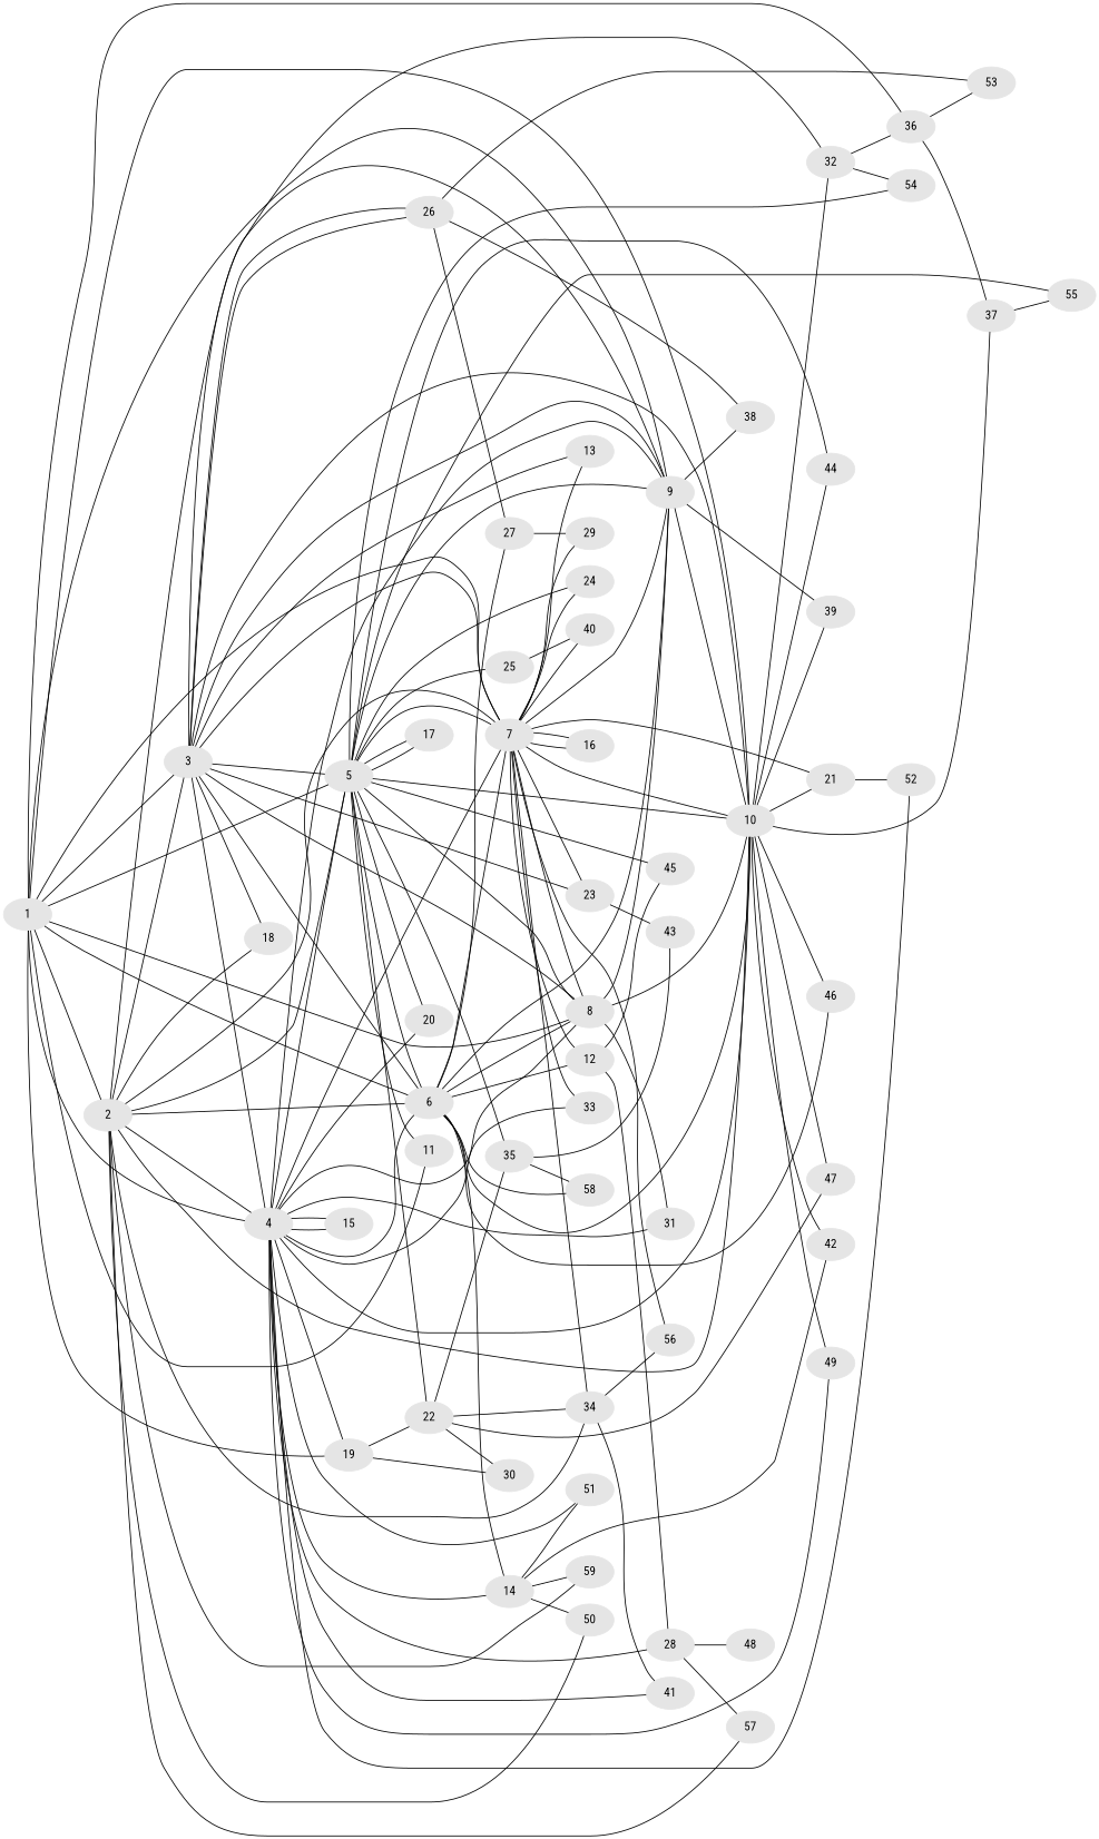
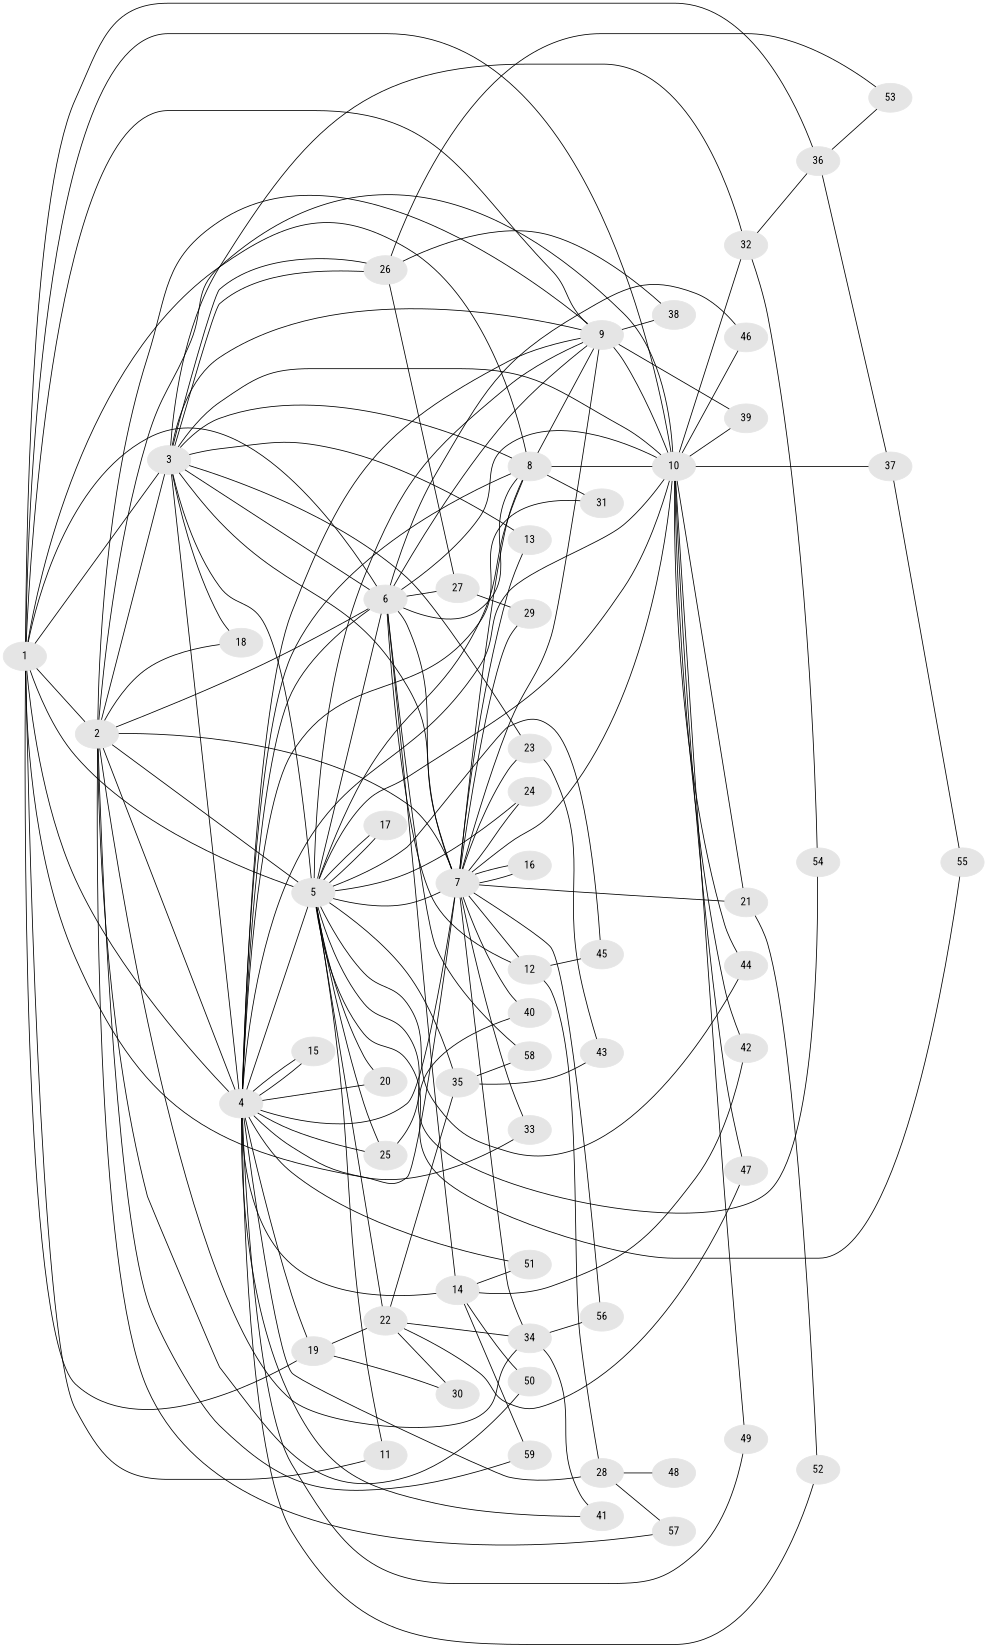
  graph {
    fontname="Roboto Condensed"
    rankdir=LR
    node [color=gray90 fontname="Roboto Condensed" style=filled]
    edge [fontname="Roboto Condensed"]
    1
    2
    3
    4
    5
    6
    7
    8
    9
    10
    11
    19
    36
    18
    50
    57
    59
    34
    13
    23
    26
    32
    14
    15
    20
    25
    28
    31
    33
    41
    49
    51
    52
    17
    22
    24
    35
    44
    45
    54
    55
    12
    27
    46
    58
    16
    21
    29
    40
    56
    38
    39
    37
    42
    47
    30
    53
    43
    48
    1 -- 2
    1 -- 3
    1 -- 4
    1 -- 5
    1 -- 6
    1 -- 7
    1 -- 8
    1 -- 9
    1 -- 10
    1 -- 11
    1 -- 19
    1 -- 36
    2 -- 3
    2 -- 4
    2 -- 5
    2 -- 6
    2 -- 7
    2 -- 9
    2 -- 10
    2 -- 18
    2 -- 50
    2 -- 57
    2 -- 59
    2 -- 34
    3 -- 4
    3 -- 5
    3 -- 6
    3 -- 7
    3 -- 8
    3 -- 9
    3 -- 10
    3 -- 18
    3 -- 13
    3 -- 23
    3 -- 26
    3 -- 26
    3 -- 32
    4 -- 5
    4 -- 6
    4 -- 7
    4 -- 8
    4 -- 9
    4 -- 10
    4 -- 19
    4 -- 14
    4 -- 15
    4 -- 15
    4 -- 20
+   4 -- 25
    4 -- 28
    4 -- 31
    4 -- 33
    4 -- 41
    4 -- 49
    4 -- 51
    4 -- 52
    5 -- 6
    5 -- 7
    5 -- 8
    5 -- 9
    5 -- 10
    5 -- 11
    5 -- 20
    5 -- 25
    5 -- 17
    5 -- 17
    5 -- 22
    5 -- 24
    5 -- 35
    5 -- 44
    5 -- 45
    5 -- 54
    5 -- 55
    6 -- 7
    6 -- 8
    6 -- 9
    6 -- 10
    6 -- 14
    6 -- 12
    6 -- 27
    6 -- 46
    6 -- 58
    7 -- 8
    7 -- 9
    7 -- 10
    7 -- 34
    7 -- 13
    7 -- 23
    7 -- 33
    7 -- 24
    7 -- 12
    7 -- 16
    7 -- 16
    7 -- 21
    7 -- 29
    7 -- 40
    7 -- 56
    8 -- 9
    8 -- 10
    8 -- 31
    9 -- 10
    9 -- 38
    9 -- 39
    10 -- 32
    10 -- 49
    10 -- 44
    10 -- 46
    10 -- 21
    10 -- 39
    10 -- 37
    10 -- 42
    10 -- 47
    19 -- 22
    19 -- 30
    36 -- 37
    36 -- 53
    34 -- 41
    34 -- 56
    23 -- 43
    26 -- 27
    26 -- 38
    26 -- 53
    32 -- 36
    32 -- 54
    14 -- 50
    14 -- 59
    14 -- 51
    14 -- 42
    25 -- 40
    28 -- 57
    28 -- 48
    22 -- 34
    22 -- 35
    22 -- 47
    22 -- 30
    35 -- 58
    35 -- 43
    12 -- 28
    12 -- 45
    27 -- 29
    21 -- 52
    37 -- 55
  }
